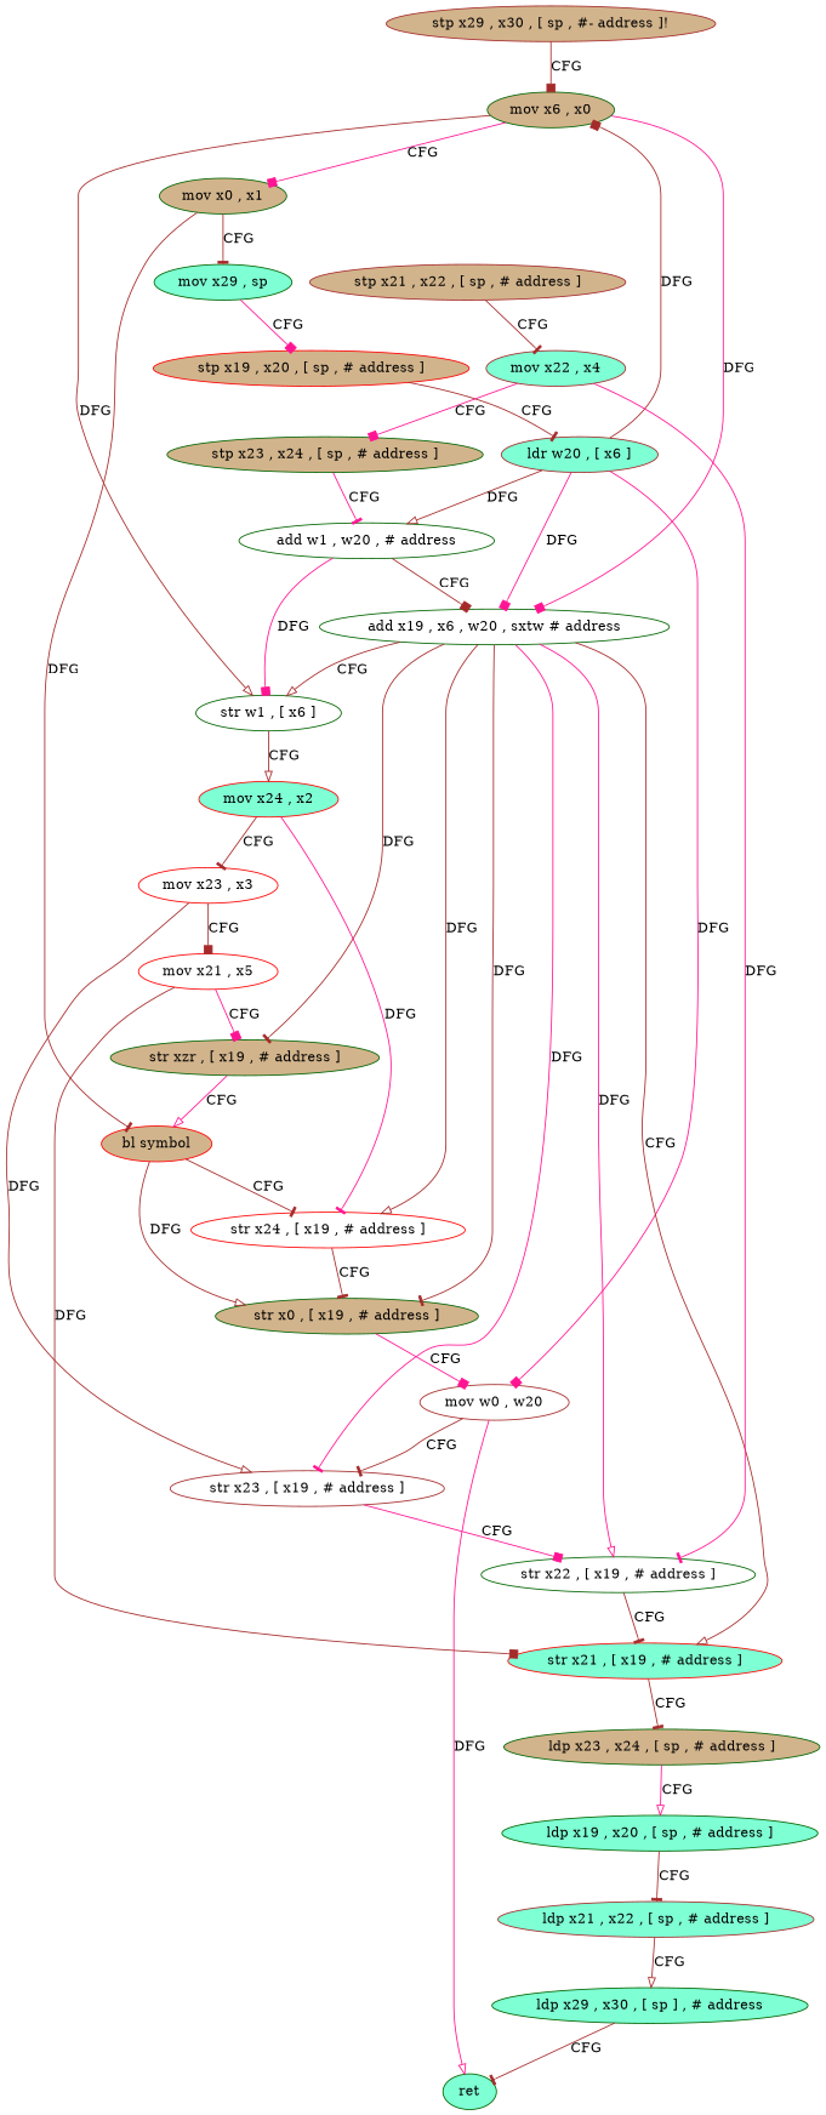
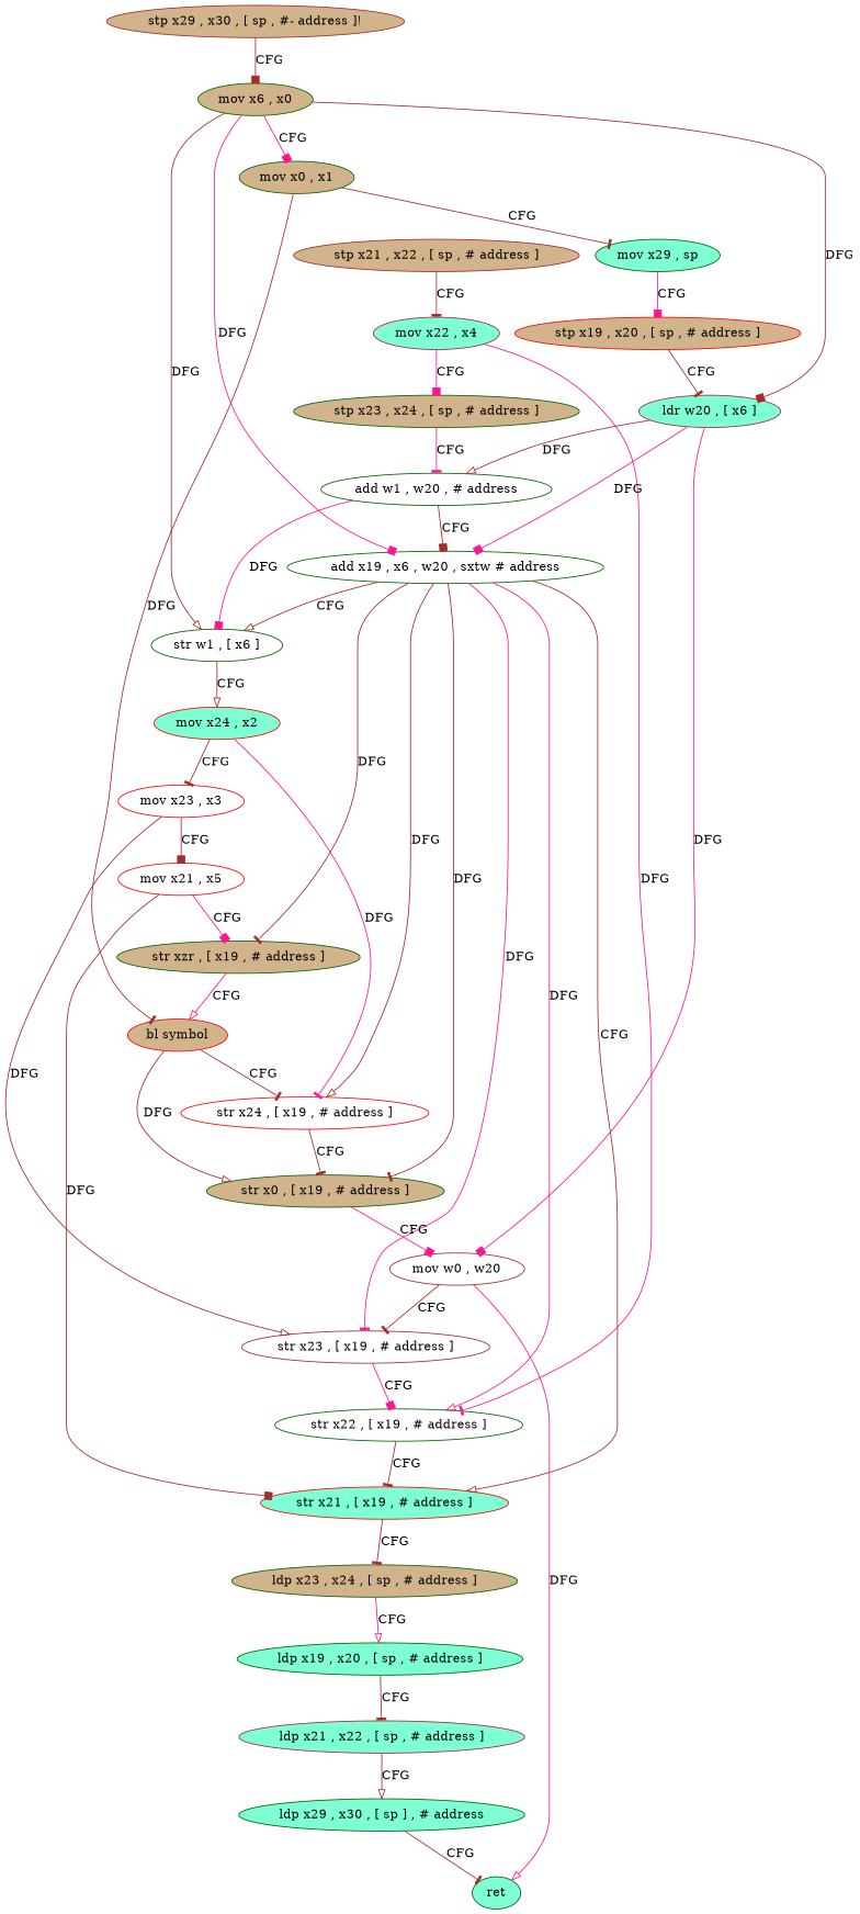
  digraph {
    node [color=darkgreen fillcolor=tan style=filled]
    edge [arrowhead=tee color=brown]
    n1 [color=brown label="stp x29 , x30 , [ sp , #- address ]!"]
    n2 [label="mov x6 , x0"]
    n3 [label="mov x0 , x1"]
    n4 [color=brown fillcolor=aquamarine label="ldr w20 , [ x6 ]"]
    n5 [fillcolor=white label="add x19 , x6 , w20 , sxtw # address"]
    n6 [fillcolor=white label="str w1 , [ x6 ]"]
    n7 [fillcolor=aquamarine label="mov x29 , sp"]
    n8 [color=red label="bl symbol"]
    n9 [fillcolor=white label="add w1 , w20 , # address"]
    n10 [color=brown fillcolor=white label="mov w0 , w20"]
    n11 [fillcolor=white label="str x22 , [ x19 , # address ]"]
    n12 [label="str xzr , [ x19 , # address ]"]
    n13 [color=red fillcolor=white label="str x24 , [ x19 , # address ]"]
    n14 [label="str x0 , [ x19 , # address ]"]
    n15 [color=brown fillcolor=white label="str x23 , [ x19 , # address ]"]
    n16 [color=red fillcolor=aquamarine label="str x21 , [ x19 , # address ]"]
    n17 [color=red fillcolor=aquamarine label="mov x24 , x2"]
    n18 [color=red label="stp x19 , x20 , [ sp , # address ]"]
    n19 [color=brown label="stp x21 , x22 , [ sp , # address ]"]
    n20 [color=brown fillcolor=aquamarine label="mov x22 , x4"]
    n21 [fillcolor=aquamarine label=ret]
    n22 [label="stp x23 , x24 , [ sp , # address ]"]
    n23 [label="ldp x23 , x24 , [ sp , # address ]"]
    n24 [color=red fillcolor=white label="mov x23 , x3"]
    n25 [color=red fillcolor=white label="mov x21 , x5"]
    n26 [fillcolor=aquamarine label="ldp x19 , x20 , [ sp , # address ]"]
    n27 [color=brown fillcolor=aquamarine label="ldp x21 , x22 , [ sp , # address ]"]
    n28 [fillcolor=aquamarine label="ldp x29 , x30 , [ sp ] , # address"]
    n1 -> n2 [arrowhead=box label=CFG]
    n2 -> n3 [arrowhead=box color=deeppink label=CFG]
-   n4 -> n2 [arrowhead=box label=DFG]
+   n2 -> n4 [arrowhead=box label=DFG]
    n2 -> n5 [arrowhead=box color=deeppink label=DFG]
    n2 -> n6 [arrowhead=onormal label=DFG]
    n3 -> n7 [label=CFG]
    n3 -> n8 [label=DFG]
    n4 -> n5 [arrowhead=box color=deeppink label=DFG]
    n4 -> n9 [arrowhead=onormal label=DFG]
    n4 -> n10 [arrowhead=box color=deeppink label=DFG]
    n5 -> n6 [arrowhead=onormal label=CFG]
    n5 -> n11 [arrowhead=onormal color=deeppink label=DFG]
    n5 -> n12 [label=DFG]
    n5 -> n13 [arrowhead=onormal label=DFG]
    n5 -> n14 [label=DFG]
    n5 -> n15 [color=deeppink label=DFG]
    n5 -> n16 [arrowhead=onormal label=CFG]
    n6 -> n17 [arrowhead=onormal label=CFG]
    n7 -> n18 [arrowhead=box color=deeppink label=CFG]
    n8 -> n13 [label=CFG]
    n8 -> n14 [arrowhead=onormal label=DFG]
    n9 -> n5 [arrowhead=box label=CFG]
    n9 -> n6 [arrowhead=box color=deeppink label=DFG]
    n10 -> n15 [label=CFG]
    n10 -> n21 [arrowhead=onormal color=deeppink label=DFG]
    n11 -> n16 [label=CFG]
    n12 -> n8 [arrowhead=onormal color=deeppink label=CFG]
    n13 -> n14 [label=CFG]
    n14 -> n10 [arrowhead=box color=deeppink label=CFG]
    n15 -> n11 [arrowhead=box color=deeppink label=CFG]
    n16 -> n23 [label=CFG]
    n17 -> n13 [color=deeppink label=DFG]
    n17 -> n24 [label=CFG]
    n18 -> n4 [label=CFG]
    n19 -> n20 [label=CFG]
    n20 -> n11 [color=deeppink label=DFG]
    n20 -> n22 [arrowhead=box color=deeppink label=CFG]
    n22 -> n9 [color=deeppink label=CFG]
    n23 -> n26 [arrowhead=onormal color=deeppink label=CFG]
    n24 -> n15 [arrowhead=onormal label=DFG]
    n24 -> n25 [arrowhead=box label=CFG]
    n25 -> n12 [arrowhead=box color=deeppink label=CFG]
    n25 -> n16 [arrowhead=box label=DFG]
    n26 -> n27 [label=CFG]
    n27 -> n28 [arrowhead=onormal label=CFG]
    n28 -> n21 [label=CFG]
  }
